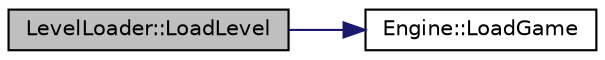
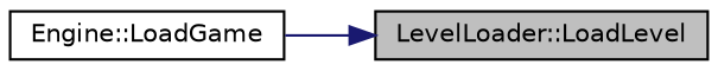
  digraph {
    rankdir=RL
    node [color=black fontname=Helvetica fontsize=10 shape=record style=filled]
    n1 [fillcolor=grey75 fontcolor=black height=0.2 label="LevelLoader::LoadLevel" width=0.4]
    n2 [fillcolor=white height=0.2 label="Engine::LoadGame" width=0.4]
-   n2 -> n1 [color=midnightblue dir=back fontname=Helvetica fontsize=10 labelfontname=Helvetica labelfontsize=10 style=solid]
+   n1 -> n2 [color=midnightblue dir=back fontname=Helvetica fontsize=10 labelfontname=Helvetica labelfontsize=10 style=solid]
  }
